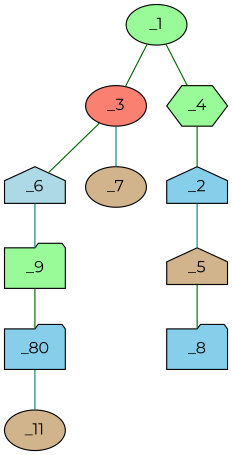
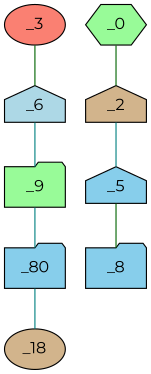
  graph {
    fontname=Montserrat
    node [charge=0 chem=1 fillcolor=palegreen fontname=Montserrat shape=ellipse style=filled symbol="C  " x=8.0622 y=-0.25]
    edge [color=darkgreen fontname=Montserrat valence=1]
    _3 [fillcolor=salmon y=0.25]
-   _1 [x=7.1962]
-   _4 [chem=4 shape=hexagon symbol="N  " x=7.1962 y=-1.25]
-   _2 [fillcolor=skyblue shape=house x=6.3301 y=0.25]
-   _5 [chem=5 fillcolor=tan shape=house symbol="S  " x=5.4641]
+   _4 [chem=4 shape=hexagon symbol="N  " x=7.1962 y=-1.25 label=_0]
+   _2 [fillcolor=tan shape=house x=6.3301 y=0.25]
+   _5 [chem=5 fillcolor=skyblue shape=house symbol="S  " x=5.4641]
    _6 [chem=2 fillcolor=lightblue shape=house symbol="O  " x=8.9282]
-   _7 [chem=2 fillcolor=tan symbol="O  " y=1.25]
    _8 [chem=5 fillcolor=skyblue shape=folder symbol="S  " x=4.5981 y=0.25]
    _9 [shape=folder x=3.7321]
    n10 [fillcolor=skyblue label=_80 shape=folder x=2.866 y=0.25]
-   _11 [chem=4 fillcolor=tan symbol="N  " x=2]
+   _11 [chem=4 fillcolor=tan symbol="N  " x=2 label=_18]
    _3 -- _6 [valence=2]
-   _3 -- _7 [color=teal]
-   _1 -- _3
-   _1 -- _4
    _4 -- _2
    _2 -- _5 [color=teal]
    _5 -- _8
    _6 -- _9 [color=teal]
-   _9 -- n10
+   _9 -- n10 [color=teal]
    n10 -- _11 [color=teal]
  }
